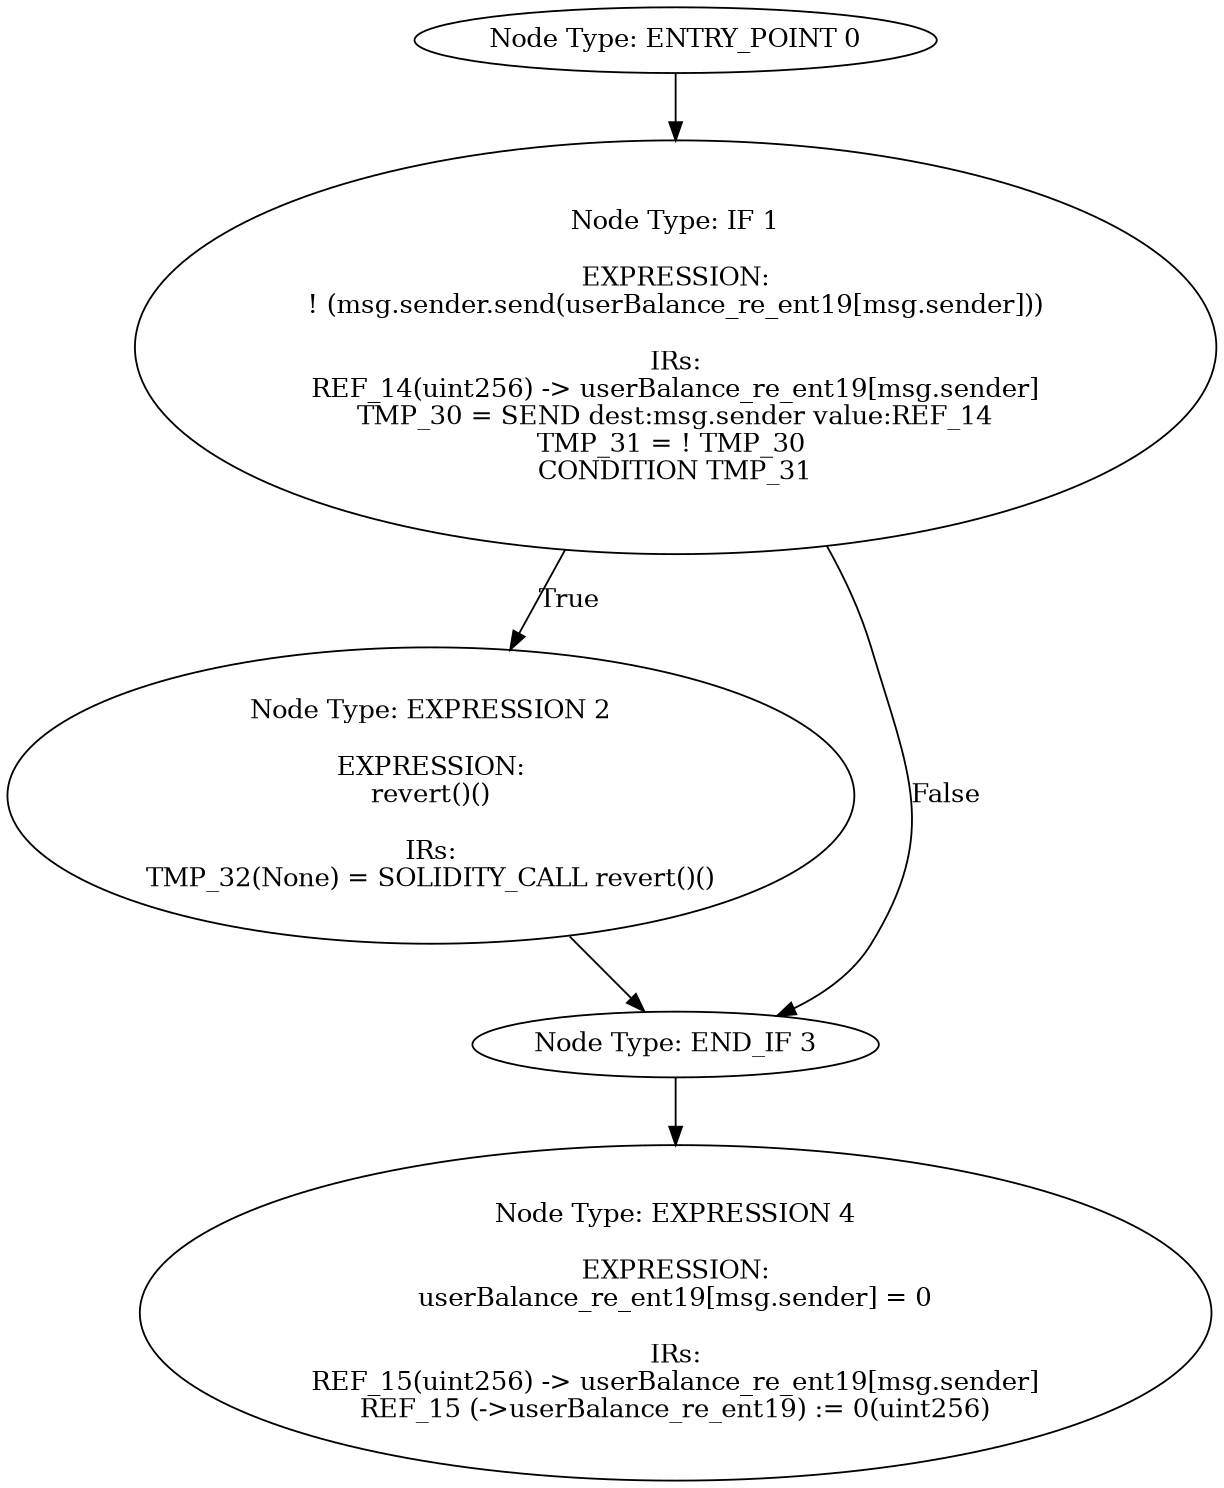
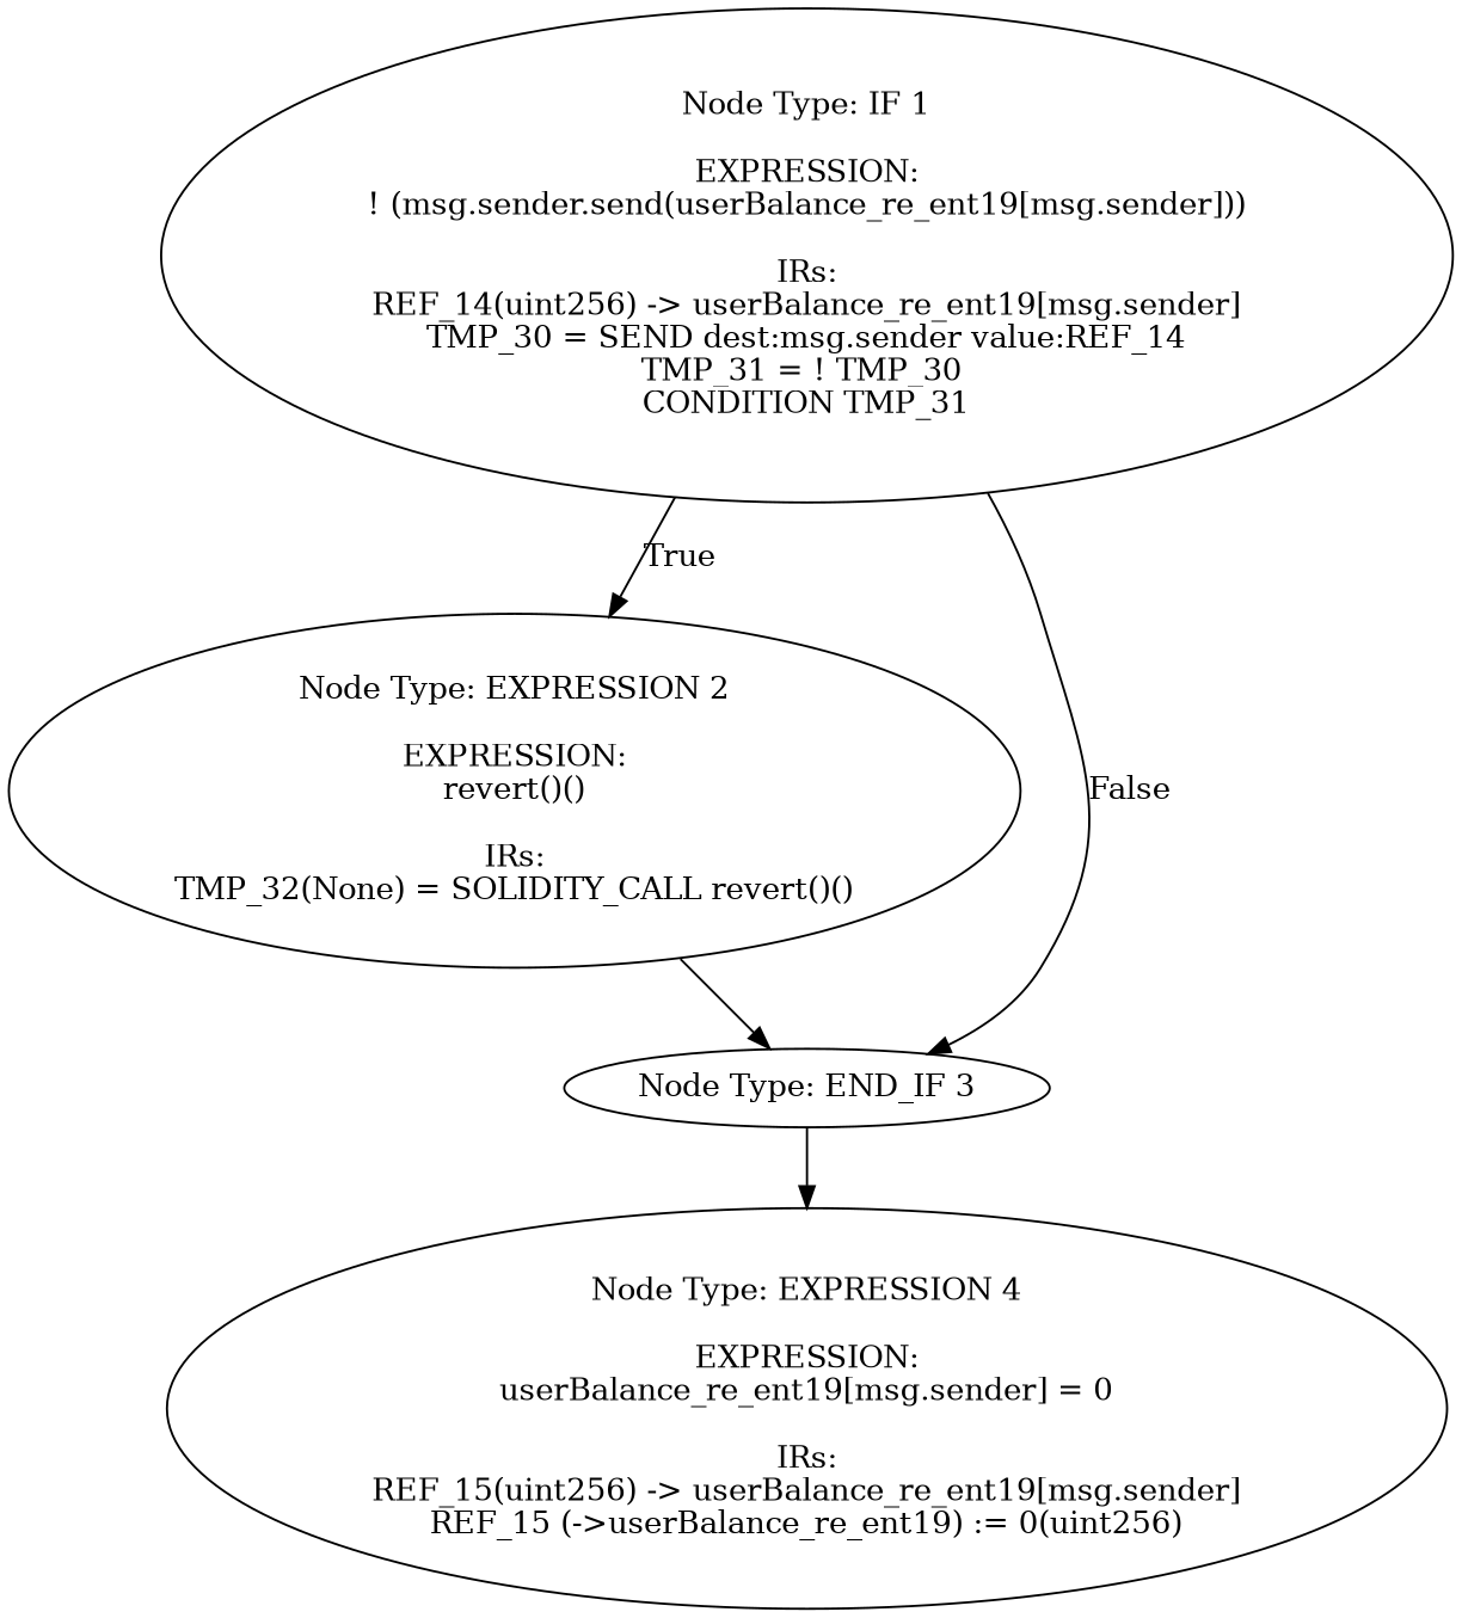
  digraph {
-   n1 [label="Node Type: ENTRY_POINT 0\n"]
    n2 [label="Node Type: IF 1\n\nEXPRESSION:\n! (msg.sender.send(userBalance_re_ent19[msg.sender]))\n\nIRs:\nREF_14(uint256) -> userBalance_re_ent19[msg.sender]\nTMP_30 = SEND dest:msg.sender value:REF_14\nTMP_31 = ! TMP_30 \nCONDITION TMP_31"]
    n3 [label="Node Type: EXPRESSION 2\n\nEXPRESSION:\nrevert()()\n\nIRs:\nTMP_32(None) = SOLIDITY_CALL revert()()"]
    n4 [label="Node Type: END_IF 3\n"]
    n5 [label="Node Type: EXPRESSION 4\n\nEXPRESSION:\nuserBalance_re_ent19[msg.sender] = 0\n\nIRs:\nREF_15(uint256) -> userBalance_re_ent19[msg.sender]\nREF_15 (->userBalance_re_ent19) := 0(uint256)"]
-   n1 -> n2
    n2 -> n3 [label=True]
    n2 -> n4 [label=False]
    n3 -> n4
    n4 -> n5
  }
